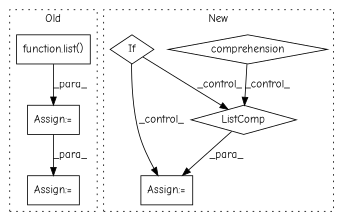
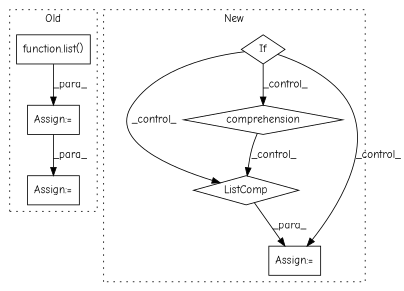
  digraph {
    fontname="Comic Neue"
    node [a=68 fontname="Comic Neue" l=3 shape=box]
    edge [fontname="Comic Neue"]
    n1 [a=75 l="5,1" label="function.list()" s="26061,26080"]
    n2 [label="Assign:=" s=26058]
    n3 [label="Assign:=" s=26182]
    n4 [a=106 l=40 label=ListComp s=25865 shape=diamond]
    n5 [a=45 label=comprehension s=25873 shape=diamond]
    n6 [label="Assign:=" s=25862]
    n7 [a=96 label=If s=25251 shape=diamond]
    subgraph cluster_1 {
      label=Old
      style=dotted
      n1
      n2
      n3
    }
    subgraph cluster_2 {
      label=New
      style=dotted
      n4
      n5
      n6
      n7
    }
    n1 -> n2 [label=_para_]
    n2 -> n3 [label=_para_]
    n4 -> n6 [label=_para_]
    n5 -> n4 [label=_control_]
    n7 -> n4 [label=_control_]
+   n7 -> n5 [label=_control_]
    n7 -> n6 [label=_control_]
  }
